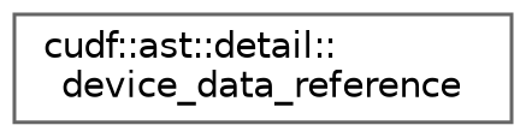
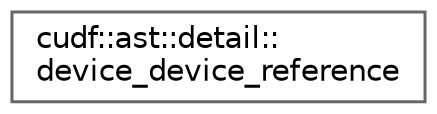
  digraph {
    rankdir=TB
-   n1 [color=grey40 fillcolor=white fontname=Helvetica fontsize=10 height=0.2 label="cudf::ast::detail::\ldevice_data_reference" shape=box style=filled width=0.4]
+   n1 [color=grey40 fillcolor=white fontname=Helvetica fontsize=10 height=0.2 label="cudf::ast::detail::\ldevice_device_reference" shape=box style=filled width=0.4]
  }
